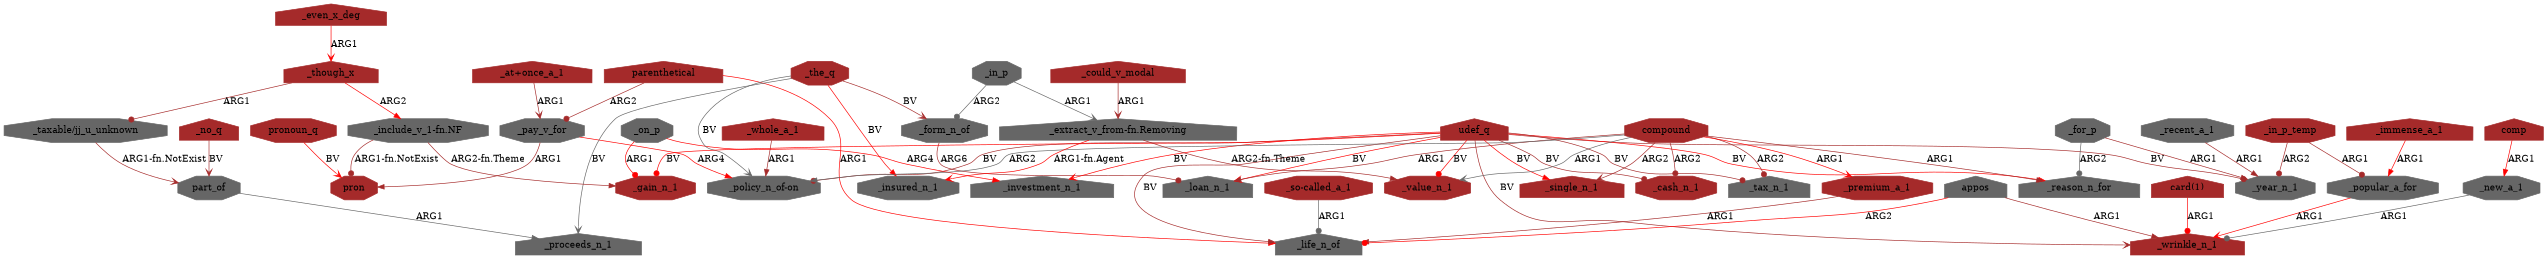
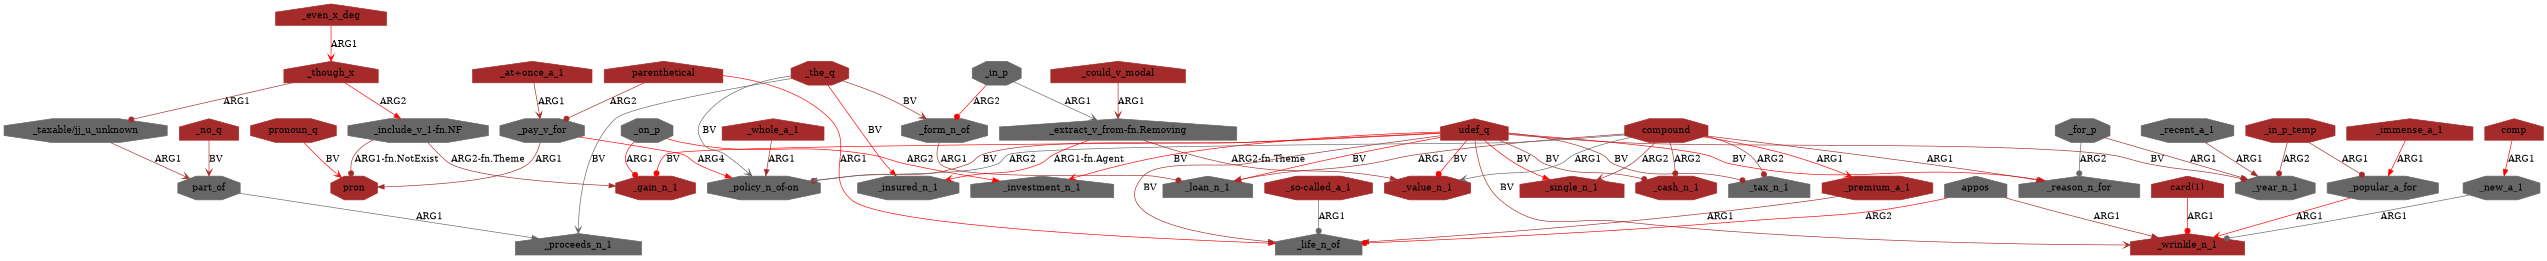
  digraph {
    node [color=brown shape=octagon style=filled]
    edge [arrowhead=normal color=brown]
    _form_n_of [color=gray40]
    _loan_n_1 [color=gray40 shape=house]
    _pay_v_for [color=gray40]
    "_policy_n_of-on" [color=gray40]
    pron
    _on_p [color=gray40]
    _gain_n_1
    _investment_n_1 [color=gray40 shape=house]
    _popular_a_for [color=gray40]
    _in_p_temp
    _year_n_1 [color=gray40]
    _wrinkle_n_1 [shape=house]
    "card(1)" [shape=house]
    parenthetical [shape=house]
    _life_n_of [color=gray40 shape=house]
    _whole_a_1 [shape=house]
    _the_q
    _insured_n_1 [color=gray40]
    _proceeds_n_1 [color=gray40 shape=house]
    udef_q [shape=house]
    _single_n_1 [shape=house]
    _reason_n_for [color=gray40 shape=house]
    _cash_n_1
    _tax_n_1 [color=gray40 shape=house]
    _value_n_1
    _though_x [shape=house]
    "_taxable/jj_u_unknown" [color=gray40]
    "_include_v_1-fn.NF" [color=gray40]
    part_of [color=gray40]
    _no_q [shape=house]
    compound
    _premium_a_1
    _for_p [color=gray40]
    _in_p [color=gray40]
    "_extract_v_from-fn.Removing" [color=gray40 shape=house]
    _even_x_deg [shape=house]
    _could_v_modal [shape=house]
    comp [shape=house]
    _new_a_1 [color=gray40]
    "_so-called_a_1"
    appos [color=gray40 shape=house]
    pronoun_q
    _immense_a_1 [shape=house]
    _recent_a_1 [color=gray40]
    "_at+once_a_1" [shape=house]
-   _form_n_of -> _loan_n_1 [arrowhead=dot label=ARG6]
+   _form_n_of -> _loan_n_1 [arrowhead=dot label=ARG1]
    _pay_v_for -> "_policy_n_of-on" [color=red label=ARG4]
    _pay_v_for -> pron [label=ARG1]
    _on_p -> _gain_n_1 [arrowhead=dot color=red label=ARG1]
-   _on_p -> _investment_n_1 [color=red label=ARG4]
+   _on_p -> _investment_n_1 [color=red label=ARG2]
    _popular_a_for -> _wrinkle_n_1 [arrowhead=vee color=red label=ARG1]
    _in_p_temp -> _popular_a_for [arrowhead=dot label=ARG1]
    _in_p_temp -> _year_n_1 [arrowhead=dot label=ARG2]
    "card(1)" -> _wrinkle_n_1 [arrowhead=dot color=red label=ARG1]
    parenthetical -> _pay_v_for [arrowhead=dot label=ARG2]
    parenthetical -> _life_n_of [color=red label=ARG1]
    _whole_a_1 -> "_policy_n_of-on" [label=ARG1]
    _the_q -> _form_n_of [arrowhead=vee label=BV]
    _the_q -> "_policy_n_of-on" [arrowhead=vee color=gray40 label=BV]
    _the_q -> _insured_n_1 [color=red label=BV]
    _the_q -> _proceeds_n_1 [arrowhead=vee color=gray40 label=BV]
    udef_q -> _loan_n_1 [arrowhead=vee color=red label=BV]
    udef_q -> "_policy_n_of-on" [arrowhead=dot label=BV]
    udef_q -> _gain_n_1 [arrowhead=dot color=red label=BV]
    udef_q -> _investment_n_1 [arrowhead=vee color=red label=BV]
    udef_q -> _year_n_1 [arrowhead=dot label=BV]
    udef_q -> _wrinkle_n_1 [arrowhead=vee label=BV]
    udef_q -> _life_n_of [label=BV]
    udef_q -> _single_n_1 [color=red label=BV]
    udef_q -> _reason_n_for [color=red label=BV]
    udef_q -> _cash_n_1 [arrowhead=dot label=BV]
    udef_q -> _tax_n_1 [arrowhead=dot label=BV]
    udef_q -> _value_n_1 [arrowhead=dot color=red label=BV]
    _though_x -> "_taxable/jj_u_unknown" [arrowhead=dot label=ARG1]
    _though_x -> "_include_v_1-fn.NF" [color=red label=ARG2]
-   "_taxable/jj_u_unknown" -> part_of [arrowhead=vee label="ARG1-fn.NotExist"]
+   "_taxable/jj_u_unknown" -> part_of [arrowhead=vee label=ARG1]
    "_include_v_1-fn.NF" -> pron [arrowhead=dot label="ARG1-fn.NotExist"]
    "_include_v_1-fn.NF" -> _gain_n_1 [label="ARG2-fn.Theme"]
    part_of -> _proceeds_n_1 [color=gray40 label=ARG1]
    _no_q -> part_of [arrowhead=vee label=BV]
    compound -> _loan_n_1 [label=ARG1]
    compound -> "_policy_n_of-on" [color=gray40 label=ARG2]
    compound -> _single_n_1 [arrowhead=vee label=ARG2]
    compound -> _reason_n_for [label=ARG1]
    compound -> _cash_n_1 [arrowhead=dot label=ARG2]
    compound -> _tax_n_1 [arrowhead=dot label=ARG2]
    compound -> _value_n_1 [arrowhead=vee color=gray40 label=ARG1]
    compound -> _premium_a_1 [arrowhead=vee color=red label=ARG1]
    _premium_a_1 -> _life_n_of [label=ARG1]
    _for_p -> _year_n_1 [label=ARG1]
    _for_p -> _reason_n_for [arrowhead=dot color=gray40 label=ARG2]
-   _in_p -> _form_n_of [arrowhead=dot color=gray40 label=ARG2]
+   _in_p -> _form_n_of [arrowhead=dot color=red label=ARG2]
    _in_p -> "_extract_v_from-fn.Removing" [arrowhead=vee color=gray40 label=ARG1]
    "_extract_v_from-fn.Removing" -> _insured_n_1 [arrowhead=vee color=red label="ARG1-fn.Agent"]
    "_extract_v_from-fn.Removing" -> _value_n_1 [label="ARG2-fn.Theme"]
    _even_x_deg -> _though_x [arrowhead=vee color=red label=ARG1]
    _could_v_modal -> "_extract_v_from-fn.Removing" [arrowhead=vee label=ARG1]
    comp -> _new_a_1 [color=red label=ARG1]
    _new_a_1 -> _wrinkle_n_1 [arrowhead=dot color=gray40 label=ARG1]
    "_so-called_a_1" -> _life_n_of [arrowhead=dot color=gray40 label=ARG1]
    appos -> _wrinkle_n_1 [label=ARG1]
    appos -> _life_n_of [arrowhead=dot color=red label=ARG2]
    pronoun_q -> pron [arrowhead=vee color=red label=BV]
    _immense_a_1 -> _popular_a_for [color=red label=ARG1]
    _recent_a_1 -> _year_n_1 [label=ARG1]
    "_at+once_a_1" -> _pay_v_for [arrowhead=vee label=ARG1]
  }
